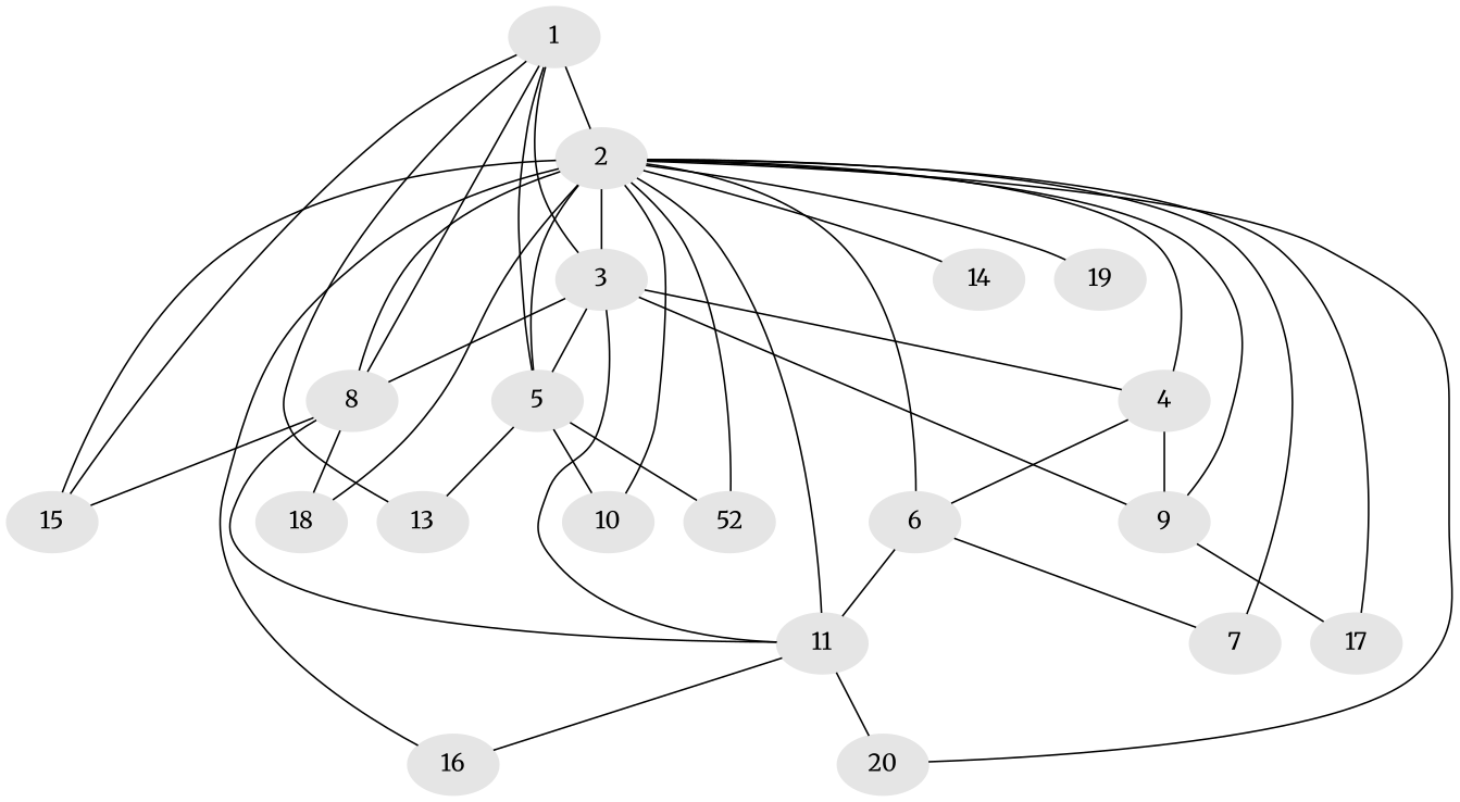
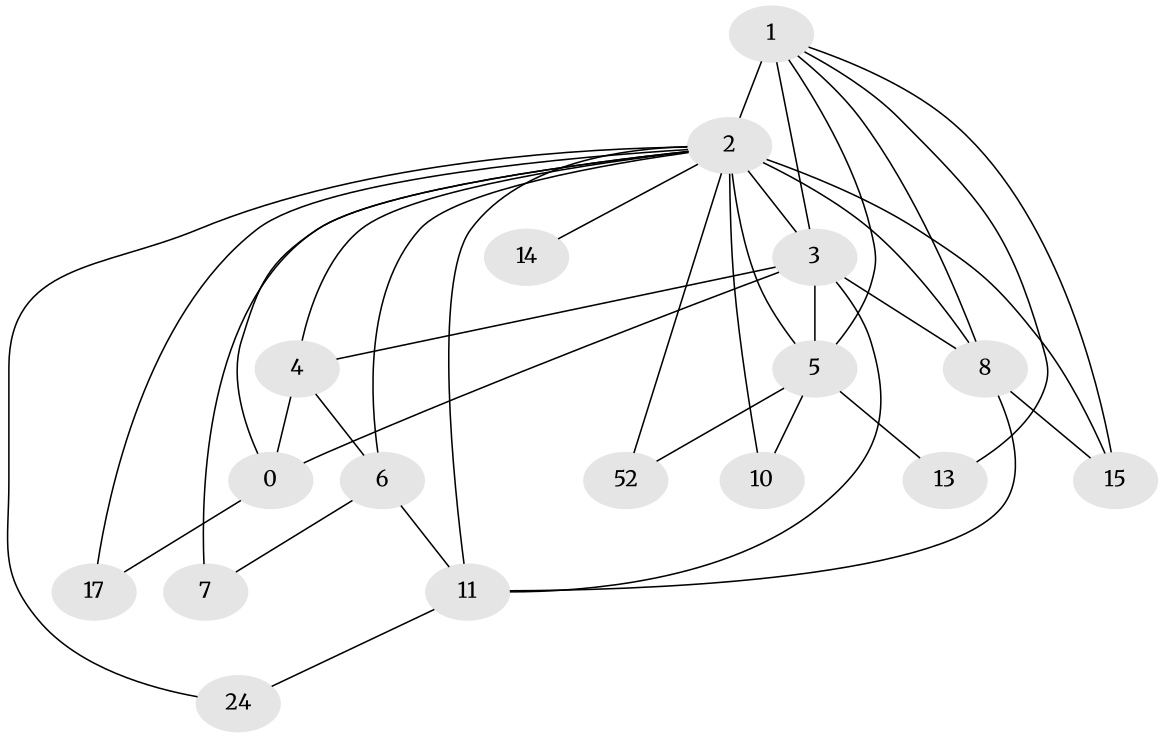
  graph {
    fontname=Merriweather
    node [color=gray90 fontname=Merriweather style=filled]
    edge [fontname=Merriweather weight=1.0]
    1
    2
    3
    5
    8
    13
    15
    4
    6
    7
-   9
+   9 [label=0]
    10
    11
    n14 [label=52]
    14
-   16
    17
-   18
-   19
-   20
+   20 [label=24]
    1 -- 2 [weight=7.0]
    1 -- 3 [weight=3.0]
    1 -- 5
    1 -- 8
    1 -- 13
    1 -- 15
    2 -- 3 [weight=16.0]
    2 -- 5 [weight=6.0]
    2 -- 8 [weight=7.0]
    2 -- 15
    2 -- 4 [weight=3.0]
    2 -- 6 [weight=10.0]
    2 -- 7 [weight=3.0]
    2 -- 9
    2 -- 10
    2 -- 11 [weight=3.0]
    2 -- n14
    2 -- 14 [weight=2.0]
-   2 -- 16
    2 -- 17
-   2 -- 18
-   2 -- 19 [weight=2.0]
    2 -- 20
    3 -- 5 [weight=14.0]
    3 -- 8
    3 -- 4
    3 -- 9
    3 -- 11
    5 -- 13
    5 -- 10
    5 -- n14
    8 -- 15
    8 -- 11
-   8 -- 18
    4 -- 6 [weight=2.0]
    4 -- 9 [weight=2.0]
    6 -- 7 [weight=2.0]
    6 -- 11
    9 -- 17
-   11 -- 16
    11 -- 20
  }
